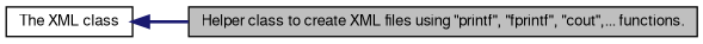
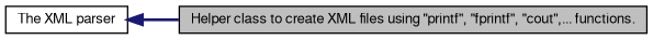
  digraph {
    rankdir=LR
    node [color=black fontname=FreeSans fontsize=10 shape=record]
    n1 [fillcolor=grey75 fontcolor=black height=0.2 label="Helper class to create XML files using \"printf\", \"fprintf\", \"cout\",... functions." style=filled width=0.4]
-   n2 [height=0.2 label="The XML class" width=0.4]
+   n2 [height=0.2 label="The XML parser" width=0.4]
    n2 -> n1 [color=midnightblue dir=back fontname=FreeSans fontsize=10 labelfontname=FreeSans labelfontsize=10 shape=plaintext style=bold]
  }
